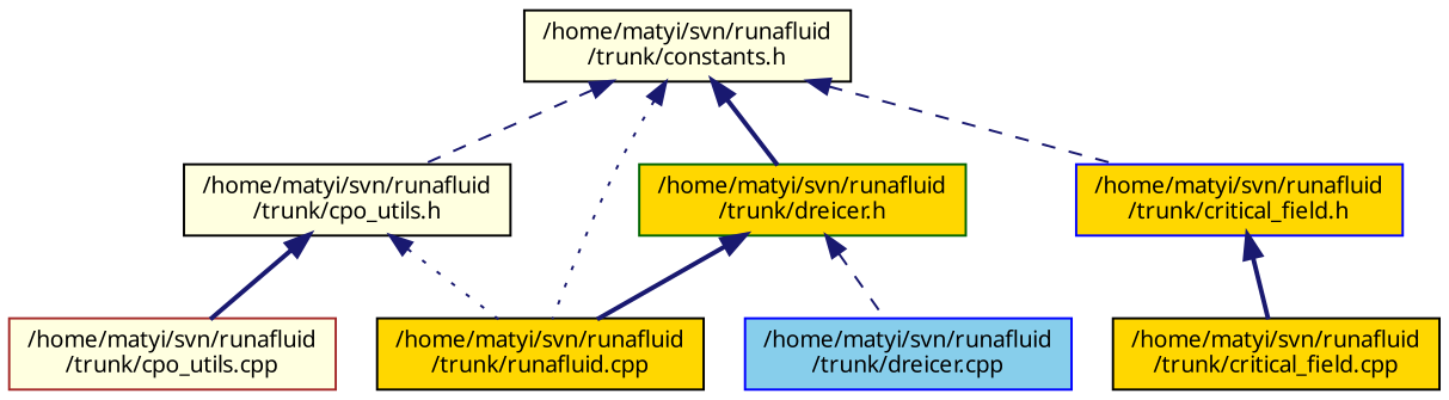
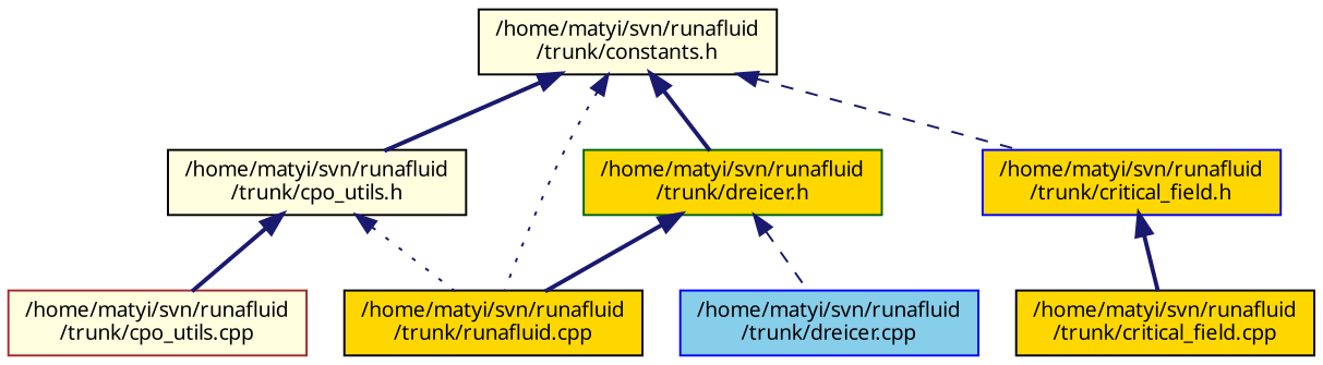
  digraph {
    fontname="Noto Sans"
    node [color=black fillcolor=gold fontname="Noto Sans" fontsize=10 shape=record style=filled]
    edge [color=midnightblue dir=back fontname="Noto Sans" fontsize=10 labelfontname=Helvetica labelfontsize=10 style=bold]
    n1 [fillcolor=lightyellow fontcolor=black height=0.2 label="/home/matyi/svn/runafluid\l/trunk/constants.h" width=0.4]
    n2 [fillcolor=lightyellow height=0.2 label="/home/matyi/svn/runafluid\l/trunk/cpo_utils.h" width=0.4]
    n3 [height=0.2 label="/home/matyi/svn/runafluid\l/trunk/runafluid.cpp" width=0.4]
    n4 [color=blue height=0.2 label="/home/matyi/svn/runafluid\l/trunk/critical_field.h" width=0.4]
    n5 [color=darkgreen height=0.2 label="/home/matyi/svn/runafluid\l/trunk/dreicer.h" width=0.4]
    n6 [color=brown fillcolor=lightyellow height=0.2 label="/home/matyi/svn/runafluid\l/trunk/cpo_utils.cpp" width=0.4]
    n7 [height=0.2 label="/home/matyi/svn/runafluid\l/trunk/critical_field.cpp" width=0.4]
    n8 [color=blue fillcolor=skyblue height=0.2 label="/home/matyi/svn/runafluid\l/trunk/dreicer.cpp" width=0.4]
-   n1 -> n2 [style=dashed]
+   n1 -> n2
    n1 -> n3 [style=dotted]
    n1 -> n4 [style=dashed]
    n1 -> n5
    n2 -> n3 [style=dotted]
    n2 -> n6
    n4 -> n7
    n5 -> n3
    n5 -> n8 [style=dashed]
  }
